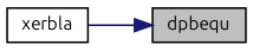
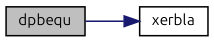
  digraph {
    rankdir=LR
    fontname=Ubuntu
    node [color=black fontname=Ubuntu fontsize=10 shape=record style=filled]
    n1 [fillcolor=grey75 fontcolor=black height=0.2 label=dpbequ width=0.4]
    n2 [fillcolor=white height=0.2 label=xerbla width=0.4]
-   n2 -> n1 [color=midnightblue fontname=Ubuntu fontsize=10 labelfontname=Helvetica labelfontsize=10 style=solid]
+   n1 -> n2 [color=midnightblue fontname=Ubuntu fontsize=10 labelfontname=Helvetica labelfontsize=10 style=solid]
  }
